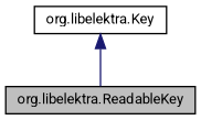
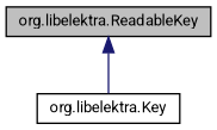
  digraph {
    fontname=Roboto
    node [color=black fontname=Roboto fontsize=10 shape=record style=filled]
    n1 [fillcolor=grey75 fontcolor=black height=0.2 label="org.libelektra.ReadableKey" width=0.4]
    n2 [fillcolor=white height=0.2 label="org.libelektra.Key" width=0.4]
-   n2 -> n1 [color=midnightblue dir=back fontname=Roboto fontsize=10 labelfontname=Helvetica labelfontsize=10 style=solid]
+   n1 -> n2 [color=midnightblue dir=back fontname=Roboto fontsize=10 labelfontname=Helvetica labelfontsize=10 style=solid]
  }
